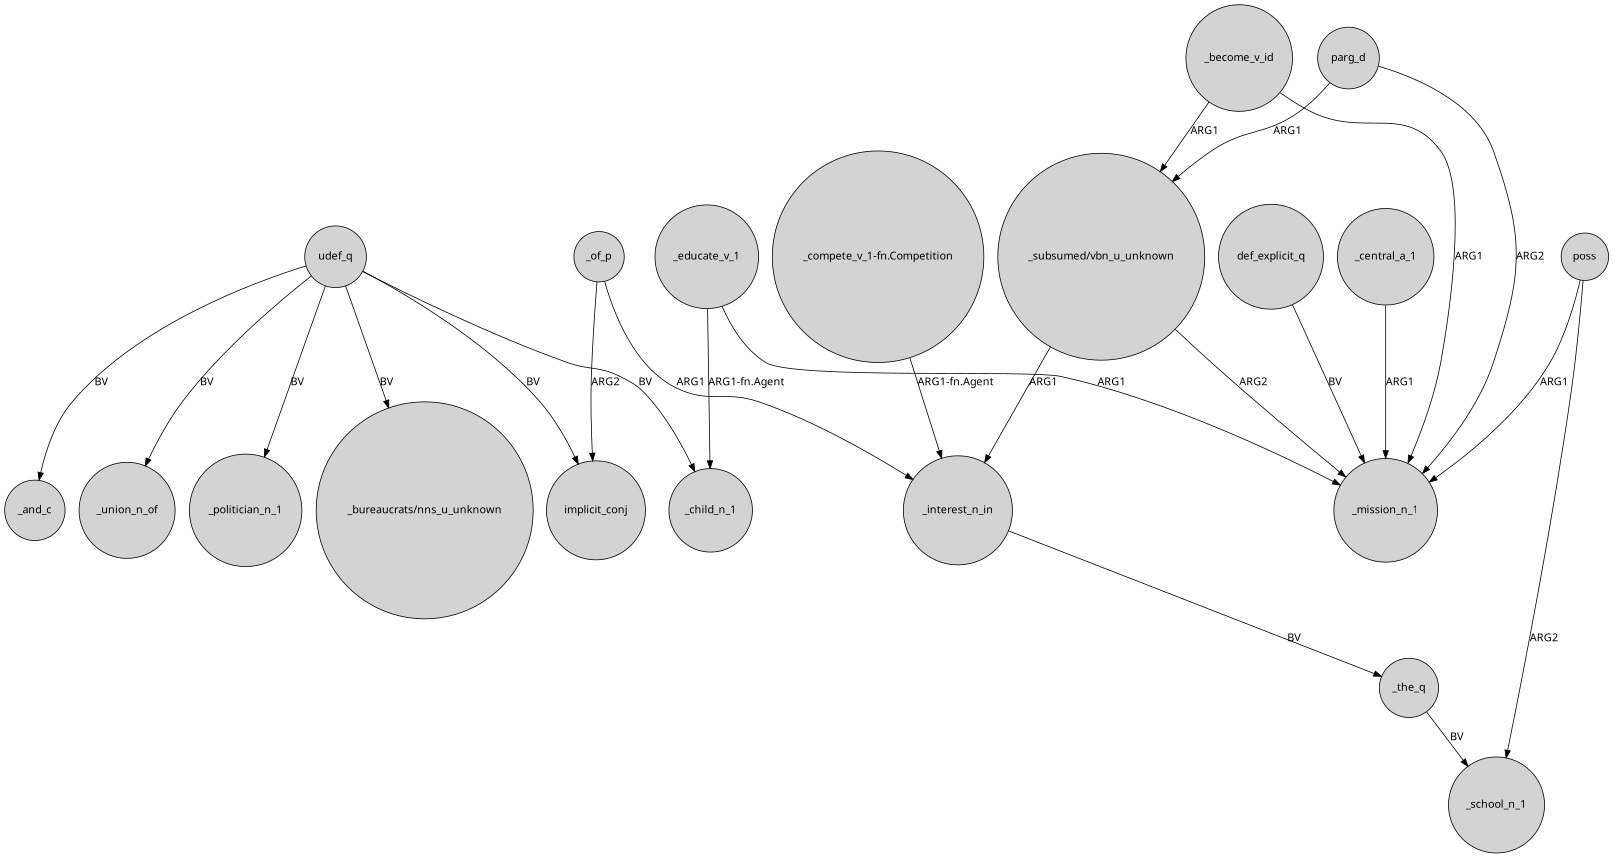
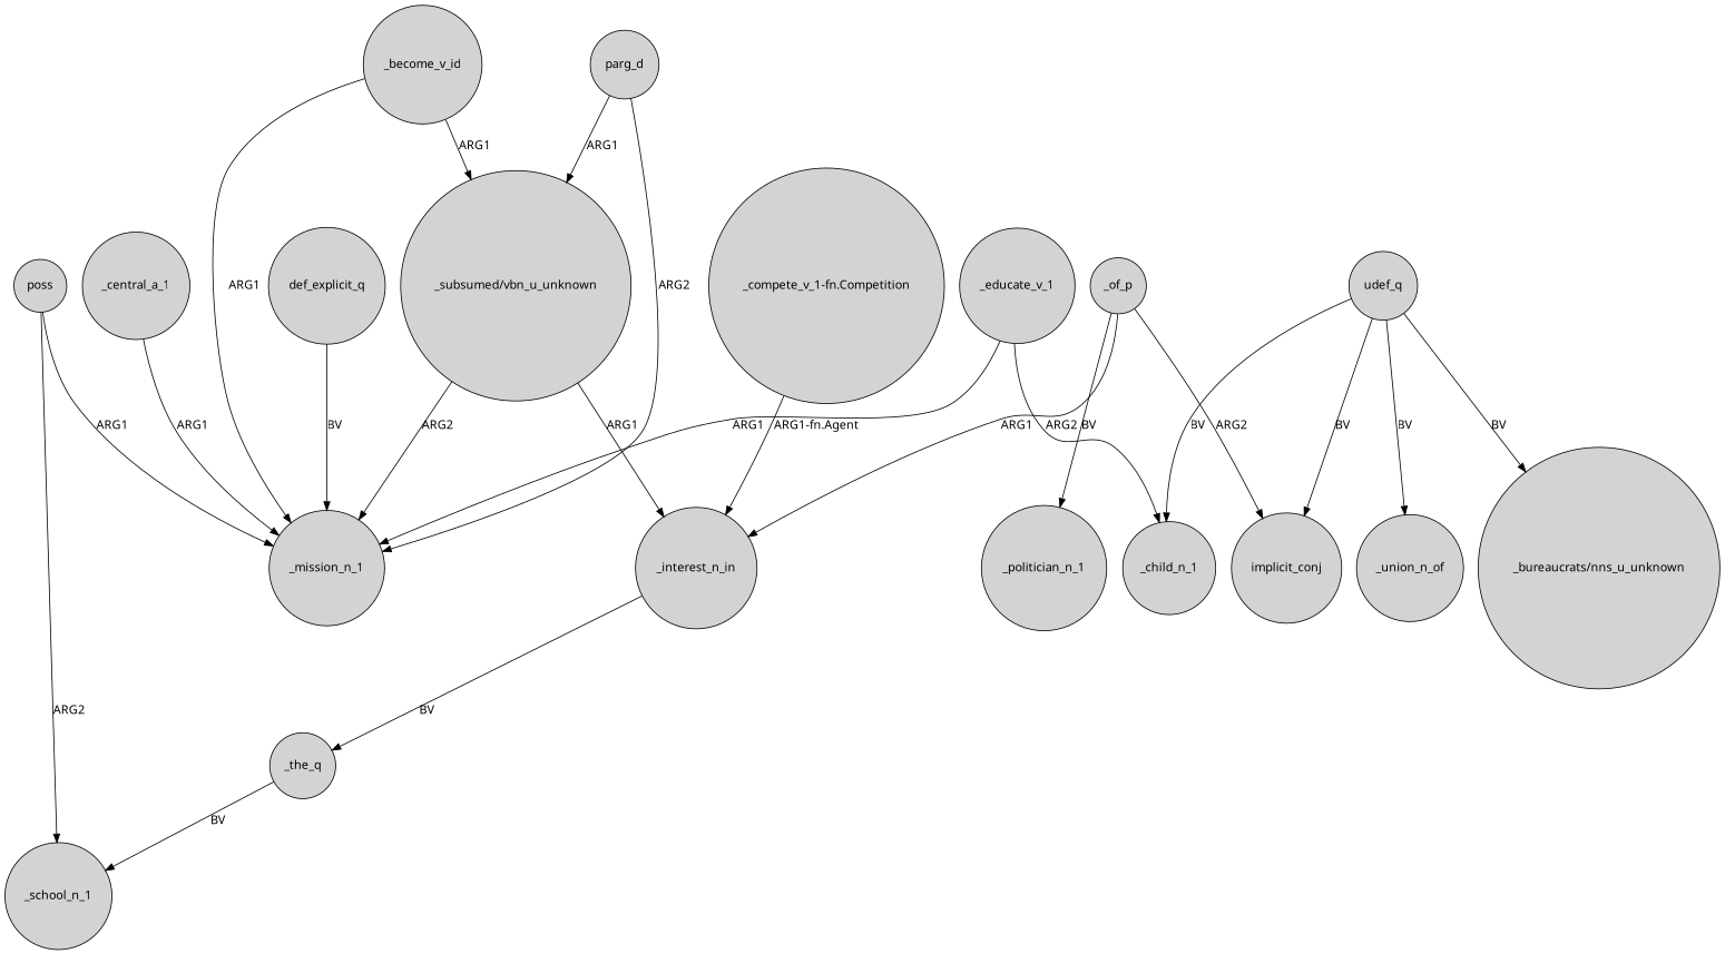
  digraph {
    fontname="Noto Sans"
    node [fontname="Noto Sans" shape=circle style=filled]
    edge [fontname="Noto Sans"]
    udef_q
    _child_n_1
    _union_n_of
    implicit_conj
    _politician_n_1
    "_bureaucrats/nns_u_unknown"
-   _and_c
    _become_v_id
    "_subsumed/vbn_u_unknown"
    _mission_n_1
    _interest_n_in
    _the_q
    _school_n_1
    _educate_v_1
    parg_d
    def_explicit_q
    poss
    _of_p
    "_compete_v_1-fn.Competition"
    _central_a_1
    udef_q -> _child_n_1 [label=BV]
    udef_q -> _union_n_of [label=BV]
    udef_q -> implicit_conj [label=BV]
-   udef_q -> _politician_n_1 [label=BV]
+   _of_p -> _politician_n_1 [label=BV]
    udef_q -> "_bureaucrats/nns_u_unknown" [label=BV]
-   udef_q -> _and_c [label=BV]
    _become_v_id -> "_subsumed/vbn_u_unknown" [label=ARG1]
    _become_v_id -> _mission_n_1 [label=ARG1]
    "_subsumed/vbn_u_unknown" -> _mission_n_1 [label=ARG2]
    "_subsumed/vbn_u_unknown" -> _interest_n_in [label=ARG1]
    _interest_n_in -> _the_q [label=BV]
    _the_q -> _school_n_1 [label=BV]
-   _educate_v_1 -> _child_n_1 [label="ARG1-fn.Agent"]
+   _educate_v_1 -> _child_n_1 [label=ARG2]
    _educate_v_1 -> _mission_n_1 [label=ARG1]
    parg_d -> "_subsumed/vbn_u_unknown" [label=ARG1]
    parg_d -> _mission_n_1 [label=ARG2]
    def_explicit_q -> _mission_n_1 [label=BV]
    poss -> _mission_n_1 [label=ARG1]
    poss -> _school_n_1 [label=ARG2]
    _of_p -> implicit_conj [label=ARG2]
    _of_p -> _interest_n_in [label=ARG1]
    "_compete_v_1-fn.Competition" -> _interest_n_in [label="ARG1-fn.Agent"]
    _central_a_1 -> _mission_n_1 [label=ARG1]
  }
